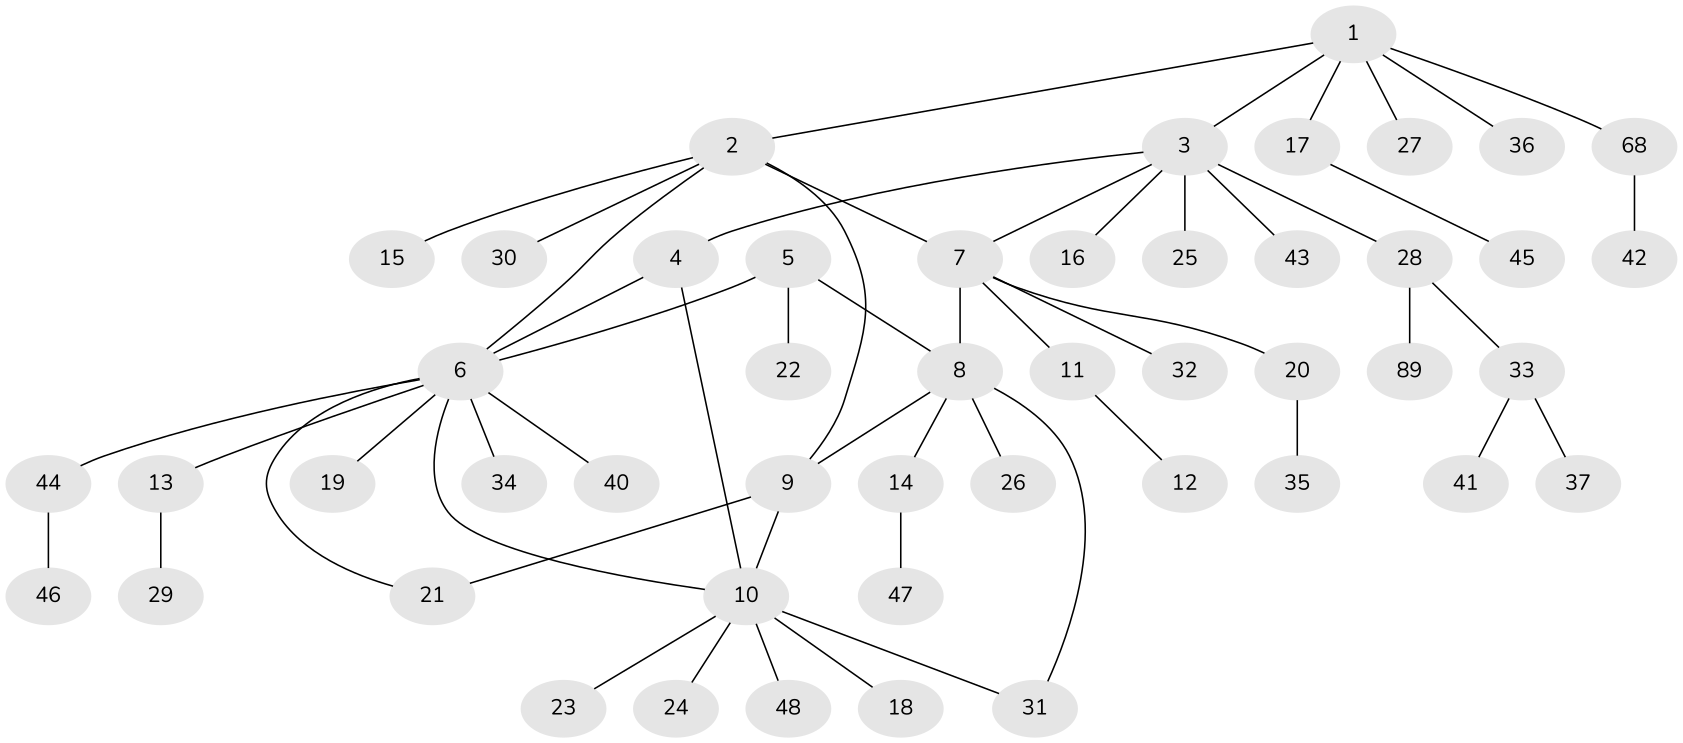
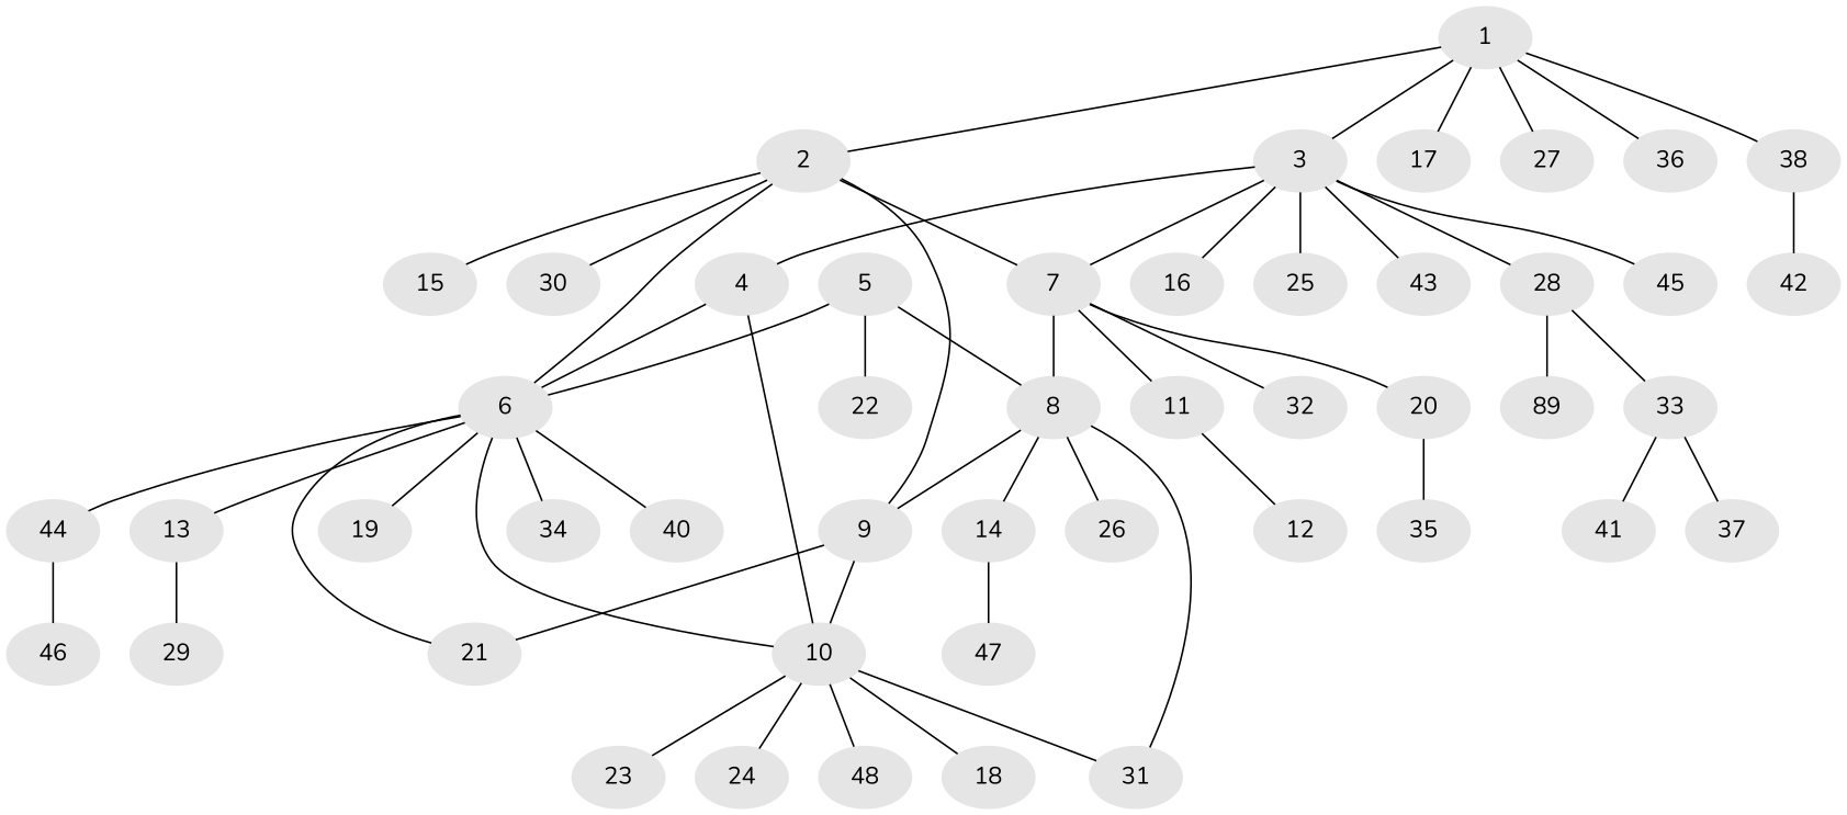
  graph {
    fontname=Nunito
    node [color=gray90 fontname=Nunito style=filled]
    edge [fontname=Nunito]
    1
    2
    3
    17
    27
    36
-   38 [label=68]
+   38
    6
    7
    9
    15
    30
    4
    16
    25
    28
    43
    45
    42
    10
    13
    19
    21
    34
    40
    44
    8
    11
    20
    32
    33
    n32 [label=89]
    31
    18
    23
    24
    48
    5
    22
    14
    26
    29
    46
    12
    35
    47
    37
    41
    1 -- 2
    1 -- 3
    1 -- 17
    1 -- 27
    1 -- 36
    1 -- 38
    2 -- 6
    2 -- 7
    2 -- 9
    2 -- 15
    2 -- 30
    3 -- 7
    3 -- 4
    3 -- 16
    3 -- 25
    3 -- 28
    3 -- 43
-   17 -- 45
+   3 -- 45
    38 -- 42
    6 -- 10
    6 -- 13
    6 -- 19
    6 -- 21
    6 -- 34
    6 -- 40
    6 -- 44
    7 -- 8
    7 -- 11
    7 -- 20
    7 -- 32
    9 -- 10
    9 -- 21
    4 -- 6
    4 -- 10
    28 -- 33
    28 -- n32
    10 -- 31
    10 -- 18
    10 -- 23
    10 -- 24
    10 -- 48
    13 -- 29
    44 -- 46
    8 -- 9
    8 -- 31
    8 -- 14
    8 -- 26
    11 -- 12
    20 -- 35
    33 -- 37
    33 -- 41
    5 -- 6
    5 -- 8
    5 -- 22
    14 -- 47
  }
